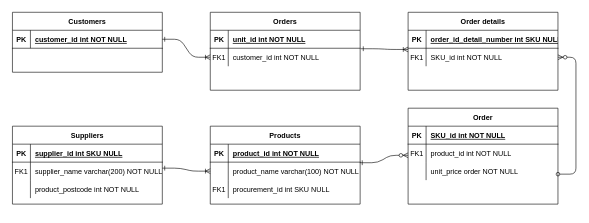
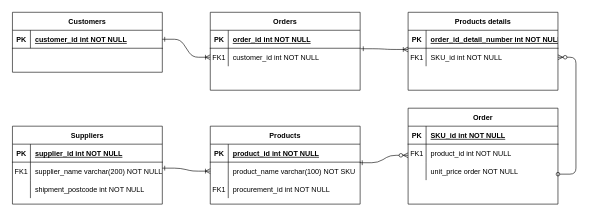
  <mxCell id="0" />
  <mxCell id="1" parent="0" />
  <mxCell id="2" value="" style="edgeStyle=entityRelationEdgeStyle;endArrow=ERoneToMany;startArrow=ERone;endFill=0;startFill=0;" parent="1" source="24" target="8" edge="1"><mxGeometry width="100" height="100" relative="1" as="geometry"><mxPoint x="240" y="620" as="sourcePoint" /><mxPoint x="340" y="520" as="targetPoint" /></mxGeometry></mxCell>
  <mxCell id="3" value="" style="edgeStyle=entityRelationEdgeStyle;endArrow=ERzeroToMany;startArrow=ERone;endFill=1;startFill=0;exitX=0.998;exitY=0.032;exitDx=0;exitDy=0;exitPerimeter=0;entryX=0;entryY=0.619;entryDx=0;entryDy=0;entryPerimeter=0;" parent="1" source="17" target="42" edge="1"><mxGeometry width="100" height="100" relative="1" as="geometry"><mxPoint x="630" y="220" as="sourcePoint" /><mxPoint x="650" y="300" as="targetPoint" /><Array as="points"><mxPoint x="760" y="250" /><mxPoint x="740" y="240" /><mxPoint x="790" y="200" /><mxPoint x="780" y="250" /><mxPoint x="890" y="200" /><mxPoint x="760" y="220" /></Array></mxGeometry></mxCell>
  <mxCell id="4" value="Orders" style="shape=table;startSize=30;container=1;collapsible=1;childLayout=tableLayout;fixedRows=1;rowLines=0;fontStyle=1;align=center;resizeLast=1;" parent="1" vertex="1"><mxGeometry x="350" y="20" width="250" height="130" as="geometry" /></mxCell>
  <mxCell id="5" value="" style="shape=partialRectangle;collapsible=0;dropTarget=0;pointerEvents=0;fillColor=none;points=[[0,0.5],[1,0.5]];portConstraint=eastwest;top=0;left=0;right=0;bottom=1;" parent="4" vertex="1"><mxGeometry y="30" width="250" height="30" as="geometry" /></mxCell>
  <mxCell id="6" value="PK" style="shape=partialRectangle;overflow=hidden;connectable=0;fillColor=none;top=0;left=0;bottom=0;right=0;fontStyle=1;" parent="5" vertex="1"><mxGeometry width="30" height="30" as="geometry"><mxRectangle width="30" height="30" as="alternateBounds" /></mxGeometry></mxCell>
- <mxCell id="7" value="unit_id int NOT NULL " style="shape=partialRectangle;overflow=hidden;connectable=0;fillColor=none;top=0;left=0;bottom=0;right=0;align=left;spacingLeft=6;fontStyle=5;" parent="5" vertex="1"><mxGeometry x="30" width="220" height="30" as="geometry"><mxRectangle width="220" height="30" as="alternateBounds" /></mxGeometry></mxCell>
+ <mxCell id="7" value="order_id int NOT NULL " style="shape=partialRectangle;overflow=hidden;connectable=0;fillColor=none;top=0;left=0;bottom=0;right=0;align=left;spacingLeft=6;fontStyle=5;" parent="5" vertex="1"><mxGeometry x="30" width="220" height="30" as="geometry"><mxRectangle width="220" height="30" as="alternateBounds" /></mxGeometry></mxCell>
  <mxCell id="8" value="" style="shape=partialRectangle;collapsible=0;dropTarget=0;pointerEvents=0;fillColor=none;points=[[0,0.5],[1,0.5]];portConstraint=eastwest;top=0;left=0;right=0;bottom=0;" parent="4" vertex="1"><mxGeometry y="60" width="250" height="30" as="geometry" /></mxCell>
  <mxCell id="9" value="FK1" style="shape=partialRectangle;overflow=hidden;connectable=0;fillColor=none;top=0;left=0;bottom=0;right=0;" parent="8" vertex="1"><mxGeometry width="30" height="30" as="geometry"><mxRectangle width="30" height="30" as="alternateBounds" /></mxGeometry></mxCell>
  <mxCell id="10" value="customer_id int NOT NULL" style="shape=partialRectangle;overflow=hidden;connectable=0;fillColor=none;top=0;left=0;bottom=0;right=0;align=left;spacingLeft=6;" parent="8" vertex="1"><mxGeometry x="30" width="220" height="30" as="geometry"><mxRectangle width="220" height="30" as="alternateBounds" /></mxGeometry></mxCell>
  <mxCell id="11" value="" style="shape=partialRectangle;collapsible=0;dropTarget=0;pointerEvents=0;fillColor=none;points=[[0,0.5],[1,0.5]];portConstraint=eastwest;top=0;left=0;right=0;bottom=0;" parent="4" vertex="1"><mxGeometry y="90" width="250" height="30" as="geometry" /></mxCell>
  <mxCell id="12" value="" style="shape=partialRectangle;overflow=hidden;connectable=0;fillColor=none;top=0;left=0;bottom=0;right=0;" parent="11" vertex="1"><mxGeometry width="30" height="30" as="geometry"><mxRectangle width="30" height="30" as="alternateBounds" /></mxGeometry></mxCell>
  <mxCell id="13" value="Products" style="shape=table;startSize=30;container=1;collapsible=1;childLayout=tableLayout;fixedRows=1;rowLines=0;fontStyle=1;align=center;resizeLast=1;" parent="1" vertex="1"><mxGeometry x="350" y="210" width="250" height="130" as="geometry" /></mxCell>
  <mxCell id="14" value="" style="shape=partialRectangle;collapsible=0;dropTarget=0;pointerEvents=0;fillColor=none;points=[[0,0.5],[1,0.5]];portConstraint=eastwest;top=0;left=0;right=0;bottom=1;" parent="13" vertex="1"><mxGeometry y="30" width="250" height="30" as="geometry" /></mxCell>
  <mxCell id="15" value="PK" style="shape=partialRectangle;overflow=hidden;connectable=0;fillColor=none;top=0;left=0;bottom=0;right=0;fontStyle=1;" parent="14" vertex="1"><mxGeometry width="30" height="30" as="geometry"><mxRectangle width="30" height="30" as="alternateBounds" /></mxGeometry></mxCell>
  <mxCell id="16" value="product_id int NOT NULL " style="shape=partialRectangle;overflow=hidden;connectable=0;fillColor=none;top=0;left=0;bottom=0;right=0;align=left;spacingLeft=6;fontStyle=5;" parent="14" vertex="1"><mxGeometry x="30" width="220" height="30" as="geometry"><mxRectangle width="220" height="30" as="alternateBounds" /></mxGeometry></mxCell>
  <mxCell id="17" value="" style="shape=partialRectangle;collapsible=0;dropTarget=0;pointerEvents=0;fillColor=none;points=[[0,0.5],[1,0.5]];portConstraint=eastwest;top=0;left=0;right=0;bottom=0;" parent="13" vertex="1"><mxGeometry y="60" width="250" height="30" as="geometry" /></mxCell>
  <mxCell id="18" value="" style="shape=partialRectangle;overflow=hidden;connectable=0;fillColor=none;top=0;left=0;bottom=0;right=0;" parent="17" vertex="1"><mxGeometry width="30" height="30" as="geometry"><mxRectangle width="30" height="30" as="alternateBounds" /></mxGeometry></mxCell>
- <mxCell id="19" value="product_name varchar(100) NOT NULL" style="shape=partialRectangle;overflow=hidden;connectable=0;fillColor=none;top=0;left=0;bottom=0;right=0;align=left;spacingLeft=6;" parent="17" vertex="1"><mxGeometry x="30" width="220" height="30" as="geometry"><mxRectangle width="220" height="30" as="alternateBounds" /></mxGeometry></mxCell>
+ <mxCell id="19" value="product_name varchar(100) NOT SKU" style="shape=partialRectangle;overflow=hidden;connectable=0;fillColor=none;top=0;left=0;bottom=0;right=0;align=left;spacingLeft=6;" parent="17" vertex="1"><mxGeometry x="30" width="220" height="30" as="geometry"><mxRectangle width="220" height="30" as="alternateBounds" /></mxGeometry></mxCell>
  <mxCell id="20" value="" style="shape=partialRectangle;collapsible=0;dropTarget=0;pointerEvents=0;fillColor=none;points=[[0,0.5],[1,0.5]];portConstraint=eastwest;top=0;left=0;right=0;bottom=0;" parent="13" vertex="1"><mxGeometry y="90" width="250" height="30" as="geometry" /></mxCell>
  <mxCell id="21" value="FK1" style="shape=partialRectangle;overflow=hidden;connectable=0;fillColor=none;top=0;left=0;bottom=0;right=0;" parent="20" vertex="1"><mxGeometry width="30" height="30" as="geometry"><mxRectangle width="30" height="30" as="alternateBounds" /></mxGeometry></mxCell>
- <mxCell id="22" value="procurement_id int SKU NULL" style="shape=partialRectangle;overflow=hidden;connectable=0;fillColor=none;top=0;left=0;bottom=0;right=0;align=left;spacingLeft=6;" parent="20" vertex="1"><mxGeometry x="30" width="220" height="30" as="geometry"><mxRectangle width="220" height="30" as="alternateBounds" /></mxGeometry></mxCell>
+ <mxCell id="22" value="procurement_id int NOT NULL" style="shape=partialRectangle;overflow=hidden;connectable=0;fillColor=none;top=0;left=0;bottom=0;right=0;align=left;spacingLeft=6;" parent="20" vertex="1"><mxGeometry x="30" width="220" height="30" as="geometry"><mxRectangle width="220" height="30" as="alternateBounds" /></mxGeometry></mxCell>
  <mxCell id="23" value="Customers" style="shape=table;startSize=30;container=1;collapsible=1;childLayout=tableLayout;fixedRows=1;rowLines=0;fontStyle=1;align=center;resizeLast=1;" parent="1" vertex="1"><mxGeometry x="20" y="20" width="250" height="100" as="geometry" /></mxCell>
  <mxCell id="24" value="" style="shape=partialRectangle;collapsible=0;dropTarget=0;pointerEvents=0;fillColor=none;points=[[0,0.5],[1,0.5]];portConstraint=eastwest;top=0;left=0;right=0;bottom=1;" parent="23" vertex="1"><mxGeometry y="30" width="250" height="30" as="geometry" /></mxCell>
  <mxCell id="25" value="PK" style="shape=partialRectangle;overflow=hidden;connectable=0;fillColor=none;top=0;left=0;bottom=0;right=0;fontStyle=1;" parent="24" vertex="1"><mxGeometry width="30" height="30" as="geometry"><mxRectangle width="30" height="30" as="alternateBounds" /></mxGeometry></mxCell>
  <mxCell id="26" value="customer_id int NOT NULL " style="shape=partialRectangle;overflow=hidden;connectable=0;fillColor=none;top=0;left=0;bottom=0;right=0;align=left;spacingLeft=6;fontStyle=5;" parent="24" vertex="1"><mxGeometry x="30" width="220" height="30" as="geometry"><mxRectangle width="220" height="30" as="alternateBounds" /></mxGeometry></mxCell>
  <mxCell id="27" value="" style="shape=partialRectangle;collapsible=0;dropTarget=0;pointerEvents=0;fillColor=none;points=[[0,0.5],[1,0.5]];portConstraint=eastwest;top=0;left=0;right=0;bottom=0;" parent="23" vertex="1"><mxGeometry y="60" width="250" height="30" as="geometry" /></mxCell>
  <mxCell id="28" value="" style="shape=partialRectangle;overflow=hidden;connectable=0;fillColor=none;top=0;left=0;bottom=0;right=0;" parent="27" vertex="1"><mxGeometry width="30" height="30" as="geometry"><mxRectangle width="30" height="30" as="alternateBounds" /></mxGeometry></mxCell>
- <mxCell id="29" value="Order details" style="shape=table;startSize=30;container=1;collapsible=1;childLayout=tableLayout;fixedRows=1;rowLines=0;fontStyle=1;align=center;resizeLast=1;" vertex="1" parent="1"><mxGeometry x="680" y="20" width="250" height="130" as="geometry" /></mxCell>
+ <mxCell id="29" value="Products details" style="shape=table;startSize=30;container=1;collapsible=1;childLayout=tableLayout;fixedRows=1;rowLines=0;fontStyle=1;align=center;resizeLast=1;" vertex="1" parent="1"><mxGeometry x="680" y="20" width="250" height="130" as="geometry" /></mxCell>
  <mxCell id="30" value="" style="shape=partialRectangle;collapsible=0;dropTarget=0;pointerEvents=0;fillColor=none;points=[[0,0.5],[1,0.5]];portConstraint=eastwest;top=0;left=0;right=0;bottom=1;" vertex="1" parent="29"><mxGeometry y="30" width="250" height="30" as="geometry" /></mxCell>
  <mxCell id="31" value="PK" style="shape=partialRectangle;overflow=hidden;connectable=0;fillColor=none;top=0;left=0;bottom=0;right=0;fontStyle=1;" vertex="1" parent="30"><mxGeometry width="30" height="30" as="geometry"><mxRectangle width="30" height="30" as="alternateBounds" /></mxGeometry></mxCell>
- <mxCell id="32" value="order_id_detail_number int SKU NULL " style="shape=partialRectangle;overflow=hidden;connectable=0;fillColor=none;top=0;left=0;bottom=0;right=0;align=left;spacingLeft=6;fontStyle=5;" vertex="1" parent="30"><mxGeometry x="30" width="220" height="30" as="geometry"><mxRectangle width="220" height="30" as="alternateBounds" /></mxGeometry></mxCell>
+ <mxCell id="32" value="order_id_detail_number int NOT NULL " style="shape=partialRectangle;overflow=hidden;connectable=0;fillColor=none;top=0;left=0;bottom=0;right=0;align=left;spacingLeft=6;fontStyle=5;" vertex="1" parent="30"><mxGeometry x="30" width="220" height="30" as="geometry"><mxRectangle width="220" height="30" as="alternateBounds" /></mxGeometry></mxCell>
  <mxCell id="33" value="" style="shape=partialRectangle;collapsible=0;dropTarget=0;pointerEvents=0;fillColor=none;points=[[0,0.5],[1,0.5]];portConstraint=eastwest;top=0;left=0;right=0;bottom=0;" vertex="1" parent="29"><mxGeometry y="60" width="250" height="30" as="geometry" /></mxCell>
  <mxCell id="34" value="FK1" style="shape=partialRectangle;overflow=hidden;connectable=0;fillColor=none;top=0;left=0;bottom=0;right=0;" vertex="1" parent="33"><mxGeometry width="30" height="30" as="geometry"><mxRectangle width="30" height="30" as="alternateBounds" /></mxGeometry></mxCell>
  <mxCell id="35" value="SKU_id int NOT NULL" style="shape=partialRectangle;overflow=hidden;connectable=0;fillColor=none;top=0;left=0;bottom=0;right=0;align=left;spacingLeft=6;" vertex="1" parent="33"><mxGeometry x="30" width="220" height="30" as="geometry"><mxRectangle width="220" height="30" as="alternateBounds" /></mxGeometry></mxCell>
  <mxCell id="36" value="" style="shape=partialRectangle;collapsible=0;dropTarget=0;pointerEvents=0;fillColor=none;points=[[0,0.5],[1,0.5]];portConstraint=eastwest;top=0;left=0;right=0;bottom=0;" vertex="1" parent="29"><mxGeometry y="90" width="250" height="30" as="geometry" /></mxCell>
  <mxCell id="37" value="" style="shape=partialRectangle;overflow=hidden;connectable=0;fillColor=none;top=0;left=0;bottom=0;right=0;" vertex="1" parent="36"><mxGeometry width="30" height="30" as="geometry"><mxRectangle width="30" height="30" as="alternateBounds" /></mxGeometry></mxCell>
  <mxCell id="38" value="Order" style="shape=table;startSize=30;container=1;collapsible=1;childLayout=tableLayout;fixedRows=1;rowLines=0;fontStyle=1;align=center;resizeLast=1;" vertex="1" parent="1"><mxGeometry x="680" y="180" width="250" height="160" as="geometry" /></mxCell>
  <mxCell id="39" value="" style="shape=partialRectangle;collapsible=0;dropTarget=0;pointerEvents=0;fillColor=none;points=[[0,0.5],[1,0.5]];portConstraint=eastwest;top=0;left=0;right=0;bottom=1;" vertex="1" parent="38"><mxGeometry y="30" width="250" height="30" as="geometry" /></mxCell>
  <mxCell id="40" value="PK" style="shape=partialRectangle;overflow=hidden;connectable=0;fillColor=none;top=0;left=0;bottom=0;right=0;fontStyle=1;" vertex="1" parent="39"><mxGeometry width="30" height="30" as="geometry"><mxRectangle width="30" height="30" as="alternateBounds" /></mxGeometry></mxCell>
  <mxCell id="41" value="SKU_id int NOT NULL " style="shape=partialRectangle;overflow=hidden;connectable=0;fillColor=none;top=0;left=0;bottom=0;right=0;align=left;spacingLeft=6;fontStyle=5;" vertex="1" parent="39"><mxGeometry x="30" width="220" height="30" as="geometry"><mxRectangle width="220" height="30" as="alternateBounds" /></mxGeometry></mxCell>
  <mxCell id="42" value="" style="shape=partialRectangle;collapsible=0;dropTarget=0;pointerEvents=0;fillColor=none;points=[[0,0.5],[1,0.5]];portConstraint=eastwest;top=0;left=0;right=0;bottom=0;" vertex="1" parent="38"><mxGeometry y="60" width="250" height="30" as="geometry" /></mxCell>
  <mxCell id="43" value="FK1" style="shape=partialRectangle;overflow=hidden;connectable=0;fillColor=none;top=0;left=0;bottom=0;right=0;" vertex="1" parent="42"><mxGeometry width="30" height="30" as="geometry"><mxRectangle width="30" height="30" as="alternateBounds" /></mxGeometry></mxCell>
  <mxCell id="44" value="product_id int NOT NULL" style="shape=partialRectangle;overflow=hidden;connectable=0;fillColor=none;top=0;left=0;bottom=0;right=0;align=left;spacingLeft=6;" vertex="1" parent="42"><mxGeometry x="30" width="220" height="30" as="geometry"><mxRectangle width="220" height="30" as="alternateBounds" /></mxGeometry></mxCell>
  <mxCell id="45" value="" style="shape=partialRectangle;collapsible=0;dropTarget=0;pointerEvents=0;fillColor=none;points=[[0,0.5],[1,0.5]];portConstraint=eastwest;top=0;left=0;right=0;bottom=0;" vertex="1" parent="38"><mxGeometry y="90" width="250" height="30" as="geometry" /></mxCell>
  <mxCell id="46" value="" style="shape=partialRectangle;overflow=hidden;connectable=0;fillColor=none;top=0;left=0;bottom=0;right=0;" vertex="1" parent="45"><mxGeometry width="30" height="30" as="geometry"><mxRectangle width="30" height="30" as="alternateBounds" /></mxGeometry></mxCell>
  <mxCell id="47" value="unit_price order NOT NULL" style="shape=partialRectangle;overflow=hidden;connectable=0;fillColor=none;top=0;left=0;bottom=0;right=0;align=left;spacingLeft=6;" vertex="1" parent="45"><mxGeometry x="30" width="220" height="30" as="geometry"><mxRectangle width="220" height="30" as="alternateBounds" /></mxGeometry></mxCell>
  <mxCell id="48" style="shape=partialRectangle;collapsible=0;dropTarget=0;pointerEvents=0;fillColor=none;points=[[0,0.5],[1,0.5]];portConstraint=eastwest;top=0;left=0;right=0;bottom=0;" vertex="1" parent="38"><mxGeometry y="120" width="250" height="30" as="geometry" /></mxCell>
  <mxCell id="49" style="shape=partialRectangle;overflow=hidden;connectable=0;fillColor=none;top=0;left=0;bottom=0;right=0;" vertex="1" parent="48"><mxGeometry width="30" height="30" as="geometry"><mxRectangle width="30" height="30" as="alternateBounds" /></mxGeometry></mxCell>
  <mxCell id="50" value="Suppliers" style="shape=table;startSize=30;container=1;collapsible=1;childLayout=tableLayout;fixedRows=1;rowLines=0;fontStyle=1;align=center;resizeLast=1;" vertex="1" parent="1"><mxGeometry x="20" y="210" width="250" height="130" as="geometry" /></mxCell>
  <mxCell id="51" value="" style="shape=partialRectangle;collapsible=0;dropTarget=0;pointerEvents=0;fillColor=none;points=[[0,0.5],[1,0.5]];portConstraint=eastwest;top=0;left=0;right=0;bottom=1;" vertex="1" parent="50"><mxGeometry y="30" width="250" height="30" as="geometry" /></mxCell>
  <mxCell id="52" value="PK" style="shape=partialRectangle;overflow=hidden;connectable=0;fillColor=none;top=0;left=0;bottom=0;right=0;fontStyle=1;" vertex="1" parent="51"><mxGeometry width="30" height="30" as="geometry"><mxRectangle width="30" height="30" as="alternateBounds" /></mxGeometry></mxCell>
- <mxCell id="53" value="supplier_id int SKU NULL " style="shape=partialRectangle;overflow=hidden;connectable=0;fillColor=none;top=0;left=0;bottom=0;right=0;align=left;spacingLeft=6;fontStyle=5;" vertex="1" parent="51"><mxGeometry x="30" width="220" height="30" as="geometry"><mxRectangle width="220" height="30" as="alternateBounds" /></mxGeometry></mxCell>
+ <mxCell id="53" value="supplier_id int NOT NULL " style="shape=partialRectangle;overflow=hidden;connectable=0;fillColor=none;top=0;left=0;bottom=0;right=0;align=left;spacingLeft=6;fontStyle=5;" vertex="1" parent="51"><mxGeometry x="30" width="220" height="30" as="geometry"><mxRectangle width="220" height="30" as="alternateBounds" /></mxGeometry></mxCell>
  <mxCell id="54" value="" style="shape=partialRectangle;collapsible=0;dropTarget=0;pointerEvents=0;fillColor=none;points=[[0,0.5],[1,0.5]];portConstraint=eastwest;top=0;left=0;right=0;bottom=0;" vertex="1" parent="50"><mxGeometry y="60" width="250" height="30" as="geometry" /></mxCell>
  <mxCell id="55" value="FK1" style="shape=partialRectangle;overflow=hidden;connectable=0;fillColor=none;top=0;left=0;bottom=0;right=0;" vertex="1" parent="54"><mxGeometry width="30" height="30" as="geometry"><mxRectangle width="30" height="30" as="alternateBounds" /></mxGeometry></mxCell>
  <mxCell id="56" value="supplier_name varchar(200) NOT NULL" style="shape=partialRectangle;overflow=hidden;connectable=0;fillColor=none;top=0;left=0;bottom=0;right=0;align=left;spacingLeft=6;" vertex="1" parent="54"><mxGeometry x="30" width="220" height="30" as="geometry"><mxRectangle width="220" height="30" as="alternateBounds" /></mxGeometry></mxCell>
  <mxCell id="57" value="" style="shape=partialRectangle;collapsible=0;dropTarget=0;pointerEvents=0;fillColor=none;points=[[0,0.5],[1,0.5]];portConstraint=eastwest;top=0;left=0;right=0;bottom=0;" vertex="1" parent="50"><mxGeometry y="90" width="250" height="30" as="geometry" /></mxCell>
  <mxCell id="58" value="" style="shape=partialRectangle;overflow=hidden;connectable=0;fillColor=none;top=0;left=0;bottom=0;right=0;" vertex="1" parent="57"><mxGeometry width="30" height="30" as="geometry"><mxRectangle width="30" height="30" as="alternateBounds" /></mxGeometry></mxCell>
- <mxCell id="59" value="product_postcode int NOT NULL" style="shape=partialRectangle;overflow=hidden;connectable=0;fillColor=none;top=0;left=0;bottom=0;right=0;align=left;spacingLeft=6;" vertex="1" parent="57"><mxGeometry x="30" width="220" height="30" as="geometry"><mxRectangle width="220" height="30" as="alternateBounds" /></mxGeometry></mxCell>
+ <mxCell id="59" value="shipment_postcode int NOT NULL" style="shape=partialRectangle;overflow=hidden;connectable=0;fillColor=none;top=0;left=0;bottom=0;right=0;align=left;spacingLeft=6;" vertex="1" parent="57"><mxGeometry x="30" width="220" height="30" as="geometry"><mxRectangle width="220" height="30" as="alternateBounds" /></mxGeometry></mxCell>
  <mxCell id="60" value="" style="edgeStyle=entityRelationEdgeStyle;endArrow=ERzeroToMany;startArrow=oval;endFill=1;startFill=0;exitX=1;exitY=0.667;exitDx=0;exitDy=0;exitPerimeter=0;" edge="1" parent="1" source="45" target="33"><mxGeometry width="100" height="100" relative="1" as="geometry"><mxPoint x="930" y="285" as="sourcePoint" /><mxPoint x="1000" y="40" as="targetPoint" /><Array as="points"><mxPoint x="960" y="80" /><mxPoint x="770" y="260" /><mxPoint x="930" y="250" /><mxPoint x="750" y="250" /><mxPoint x="800" y="210" /><mxPoint x="790" y="260" /><mxPoint x="900" y="210" /><mxPoint x="770" y="230" /></Array></mxGeometry></mxCell>
  <mxCell id="61" value="" style="edgeStyle=entityRelationEdgeStyle;endArrow=ERoneToMany;startArrow=ERone;endFill=0;startFill=0;entryX=0;entryY=0.067;entryDx=0;entryDy=0;entryPerimeter=0;exitX=1.005;exitY=0.027;exitDx=0;exitDy=0;exitPerimeter=0;" edge="1" parent="1" source="8" target="33"><mxGeometry width="100" height="100" relative="1" as="geometry"><mxPoint x="340" y="290" as="sourcePoint" /><mxPoint x="280" y="250" as="targetPoint" /><Array as="points"><mxPoint x="520" y="350" /><mxPoint x="500" y="340" /><mxPoint x="550" y="300" /><mxPoint x="540" y="350" /><mxPoint x="20" y="340" /><mxPoint x="650" y="300" /><mxPoint x="520" y="320" /></Array></mxGeometry></mxCell>
  <mxCell id="62" value="" style="edgeStyle=entityRelationEdgeStyle;endArrow=ERoneToMany;startArrow=ERone;endFill=0;startFill=0;entryX=0;entryY=0.5;entryDx=0;entryDy=0;" edge="1" parent="1" target="17"><mxGeometry width="100" height="100" relative="1" as="geometry"><mxPoint x="270" y="280" as="sourcePoint" /><mxPoint x="320" y="380" as="targetPoint" /><Array as="points"><mxPoint x="770" y="260" /><mxPoint x="750" y="250" /><mxPoint x="800" y="210" /><mxPoint x="790" y="260" /><mxPoint x="900" y="210" /><mxPoint x="770" y="230" /></Array></mxGeometry></mxCell>
